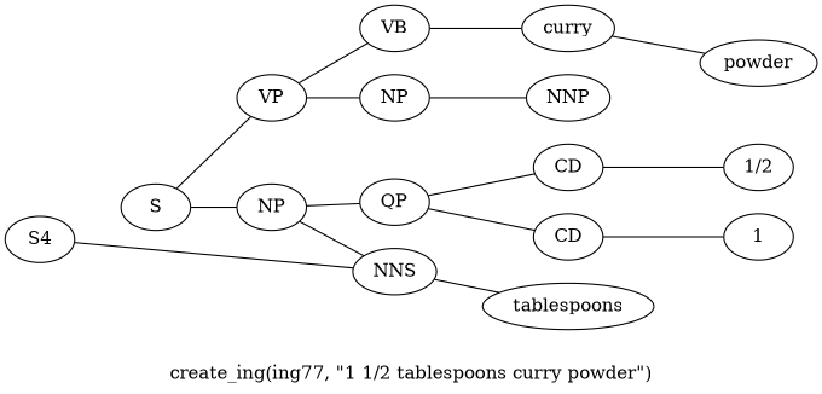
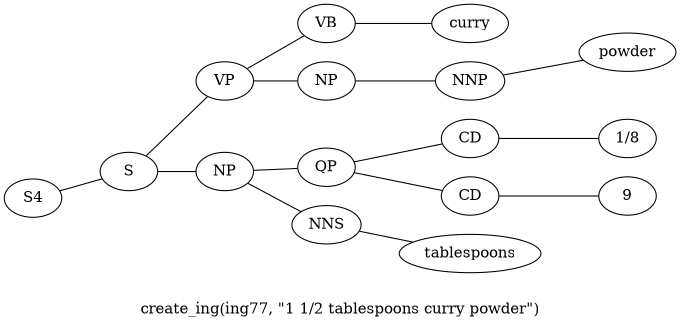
  graph {
    label="create_ing(ing77, \"1 1/2 tablespoons curry powder\")"
    rankdir=LR
    n1 [label=S4]
    n2 [label=S]
    n3 [label=NP]
    n4 [label=VP]
    n5 [label=QP]
    n6 [label=NNS]
    n7 [label=VB]
    n8 [label=NP]
    n9 [label=CD]
    n10 [label=CD]
    n11 [label=tablespoons]
-   n12 [label=1]
-   n13 [label="1/2"]
+   n12 [label=9]
+   n13 [label="1/8"]
    n14 [label=curry]
    n15 [label=NNP]
    n16 [label=powder]
-   n1 -- n6
+   n1 -- n2
    n2 -- n3
    n2 -- n4
    n3 -- n5
    n3 -- n6
    n4 -- n7
    n4 -- n8
    n5 -- n9
    n5 -- n10
    n6 -- n11
    n7 -- n14
    n8 -- n15
    n9 -- n12
    n10 -- n13
-   n14 -- n16
+   n15 -- n16
  }
